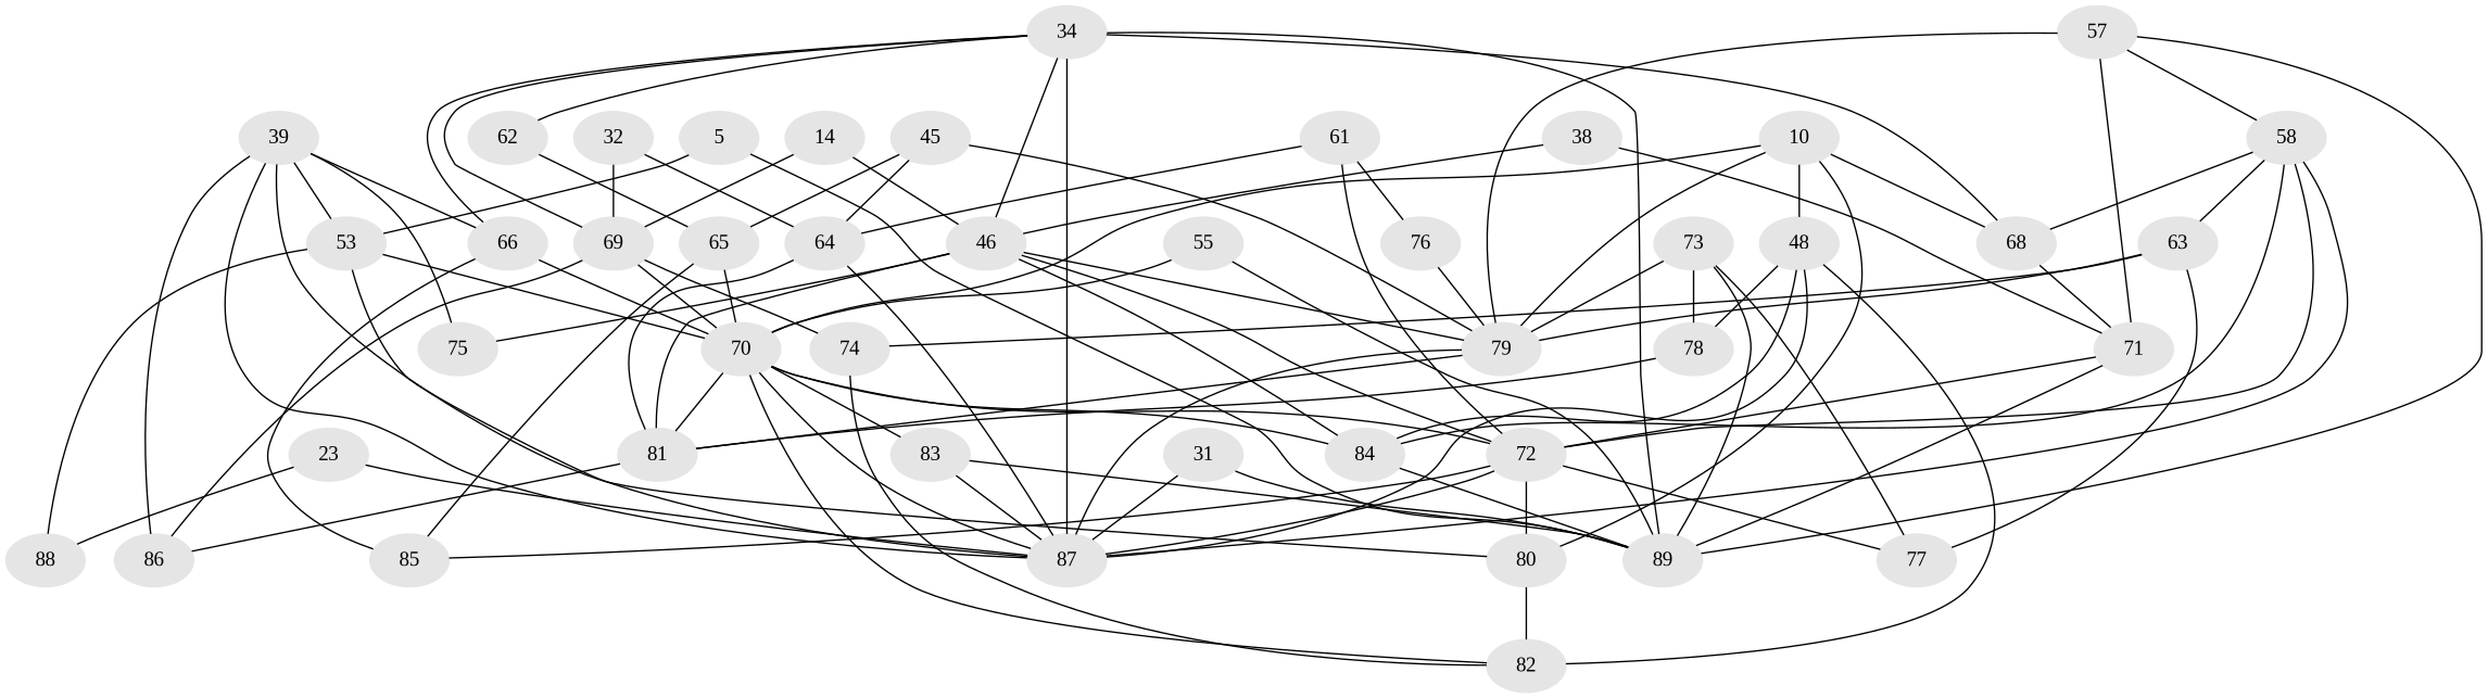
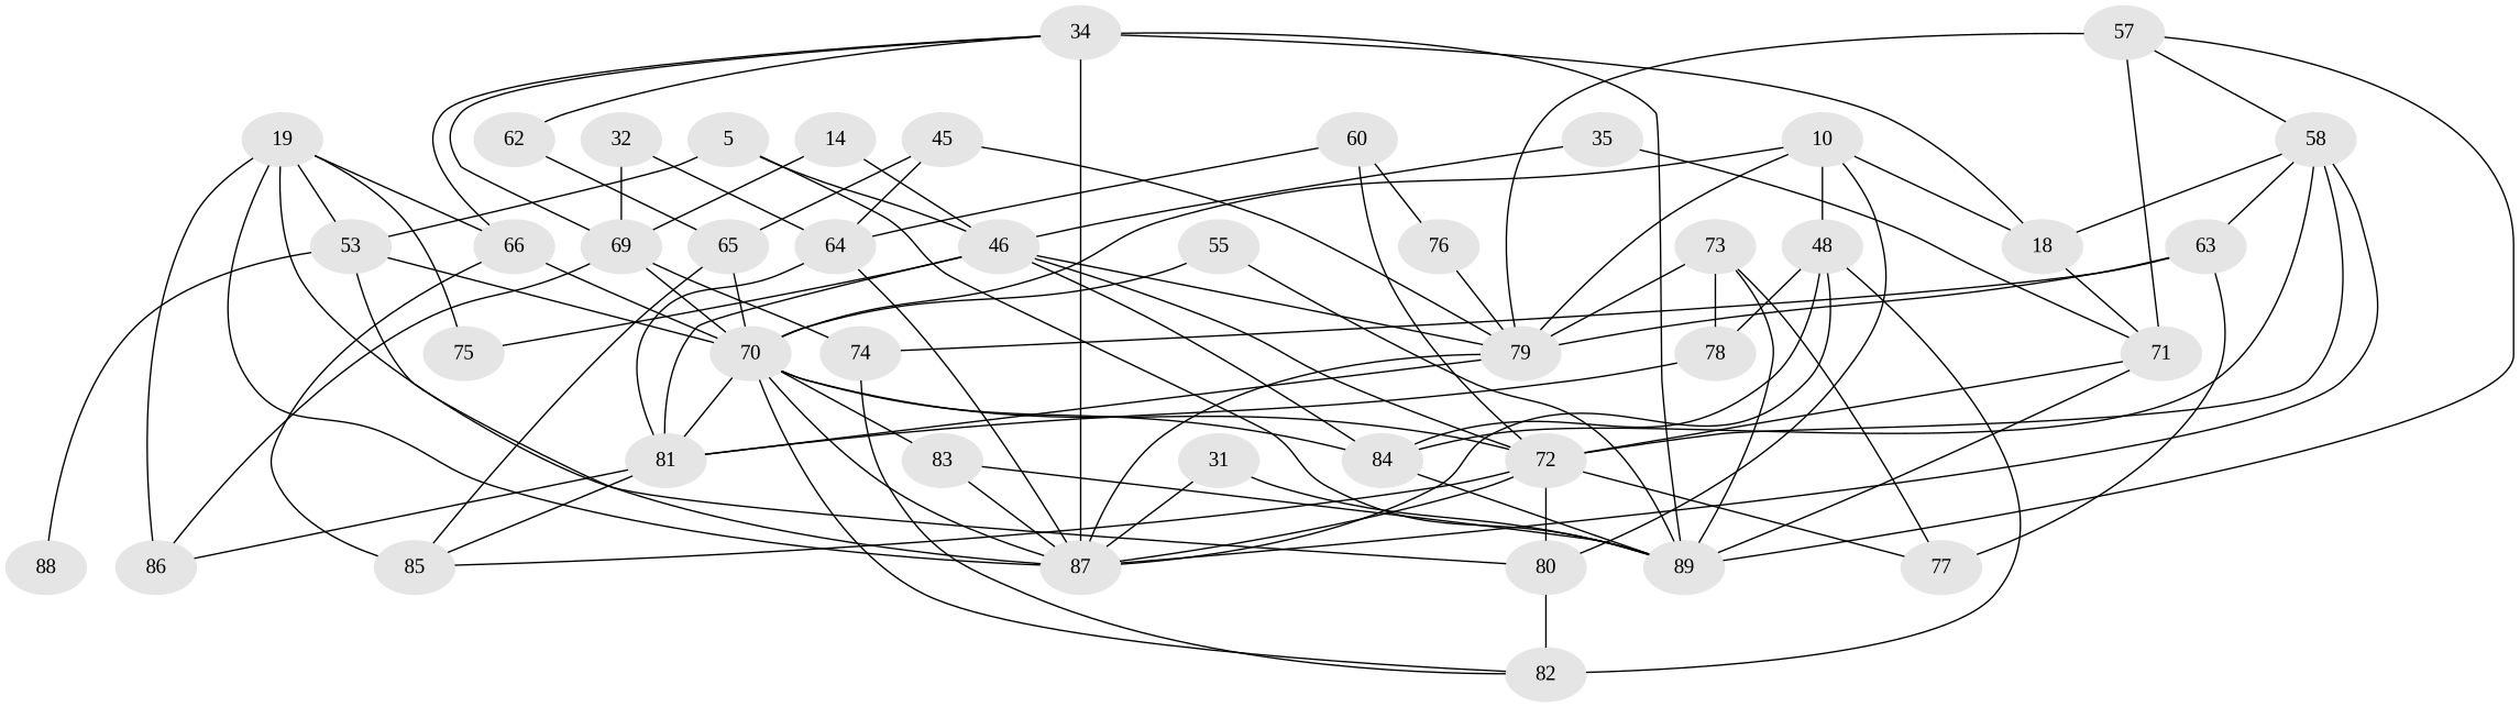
  graph {
    fontname="Liberation Serif"
    node [color=gray90 fontname="Liberation Serif" style=filled]
    edge [fontname="Liberation Serif"]
    5
    53
    89 [super="+56"]
    70 [super="+67+61"]
    87 [super="+43+54"]
    88
    10 [super="+2"]
    48 [super="+47"]
-   68
+   68 [label=18]
    79 [super="+30+42"]
    80
    84 [super="+49"]
    82 [super="+15"]
    78
    71
    72 [super="+4+52+51"]
    81 [super="+22+59"]
    83 [super="+11"]
    14 [super="+1"]
    46 [super="+37"]
    69
    75
    86
    74
-   23
    31
    64 [super="+3"]
    32
    34 [super="+13+21"]
    62
    66
    65
    85 [super="+25"]
-   35 [label=38]
-   39 [super="+9+24"]
+   35
+   39 [super="+9+24" label=19]
    45
    77
    55
    57 [super="+36+28"]
    58 [super="+41"]
    63
-   60 [label=61]
+   60
    76
    73 [super="+6+33"]
    5 -- 53
    5 -- 89
    53 -- 70 [weight=2]
    53 -- 87
    53 -- 88
    70 -- 87
    70 -- 84
    70 -- 82
    70 -- 72
    70 -- 81 [weight=2]
    70 -- 83
    10 -- 70 [weight=2]
    10 -- 48 [weight=2]
    10 -- 68
    10 -- 79
    10 -- 80
    48 -- 87
    48 -- 84
    48 -- 82 [weight=2]
    48 -- 78
    68 -- 71
    79 -- 87 [weight=2]
    79 -- 81 [weight=2]
    80 -- 82 [weight=2]
    84 -- 89
    78 -- 81
    71 -- 89 [weight=2]
    71 -- 72
    72 -- 87 [weight=2]
    72 -- 80
    72 -- 85 [weight=2]
    72 -- 77
    81 -- 86
+   81 -- 85
    83 -- 89
    83 -- 87
    14 -- 46 [weight=2]
    14 -- 69 [weight=2]
    46 -- 79
    46 -- 84
    46 -- 72
    46 -- 81
    46 -- 75
    69 -- 70 [weight=2]
    69 -- 86
    69 -- 74
    74 -- 82
-   23 -- 87 [weight=2]
-   23 -- 88
    31 -- 89
    31 -- 87
    64 -- 87 [weight=2]
    64 -- 81
    32 -- 69
    32 -- 64
    34 -- 89 [weight=2]
    34 -- 87 [weight=3]
    34 -- 68
-   34 -- 46 [weight=2]
+   5 -- 46 [weight=2]
    34 -- 69
    34 -- 62
    34 -- 66
    62 -- 65
    66 -- 70
    66 -- 85 [weight=2]
    65 -- 70
    65 -- 85 [weight=2]
    35 -- 71
    35 -- 46
    39 -- 53 [weight=2]
    39 -- 87 [weight=2]
    39 -- 80
    39 -- 75
    39 -- 86
    39 -- 66
    45 -- 79 [weight=2]
    45 -- 64 [weight=2]
    45 -- 65
    55 -- 89
    55 -- 70
    57 -- 89
    57 -- 79 [weight=3]
    57 -- 71 [weight=2]
    57 -- 58
    58 -- 87 [weight=3]
    58 -- 68
    58 -- 84
    58 -- 72
    58 -- 63
    63 -- 79
    63 -- 74
    63 -- 77
    60 -- 72
    60 -- 64
    60 -- 76
    76 -- 79
    73 -- 89
    73 -- 79
    73 -- 78 [weight=2]
    73 -- 77
  }
